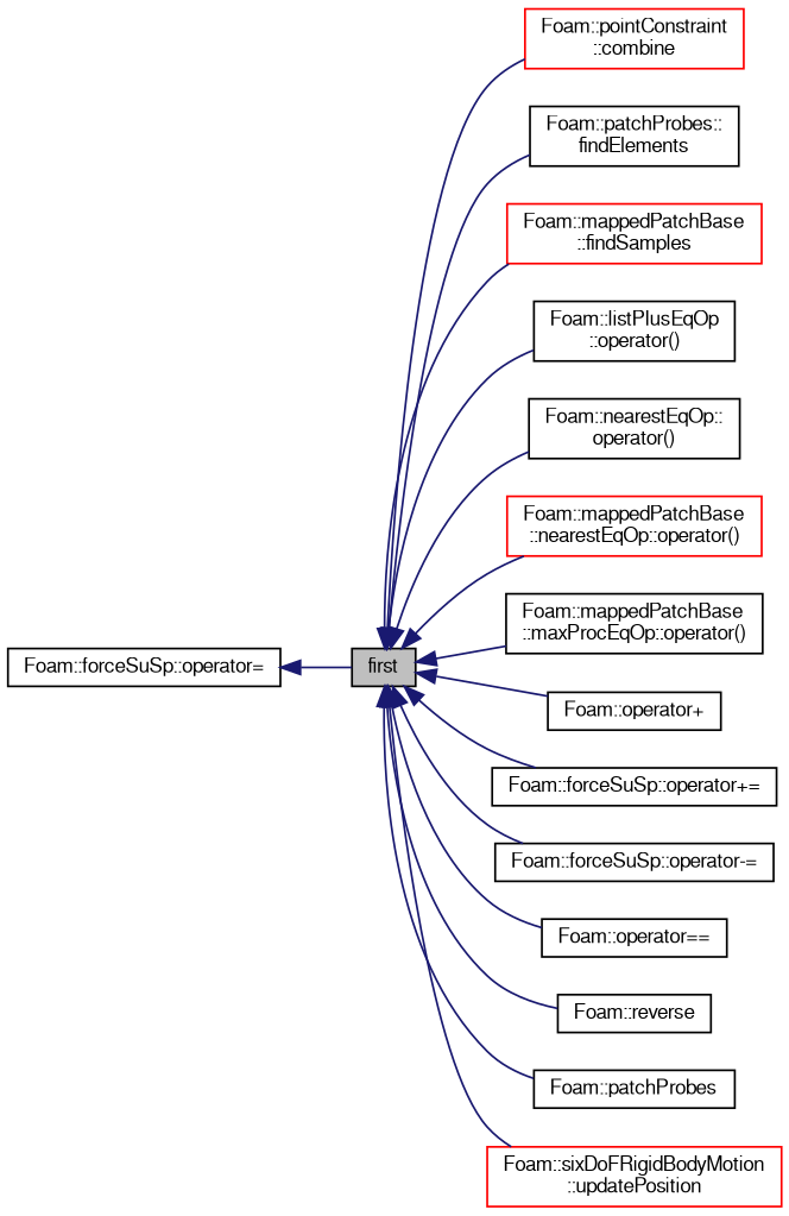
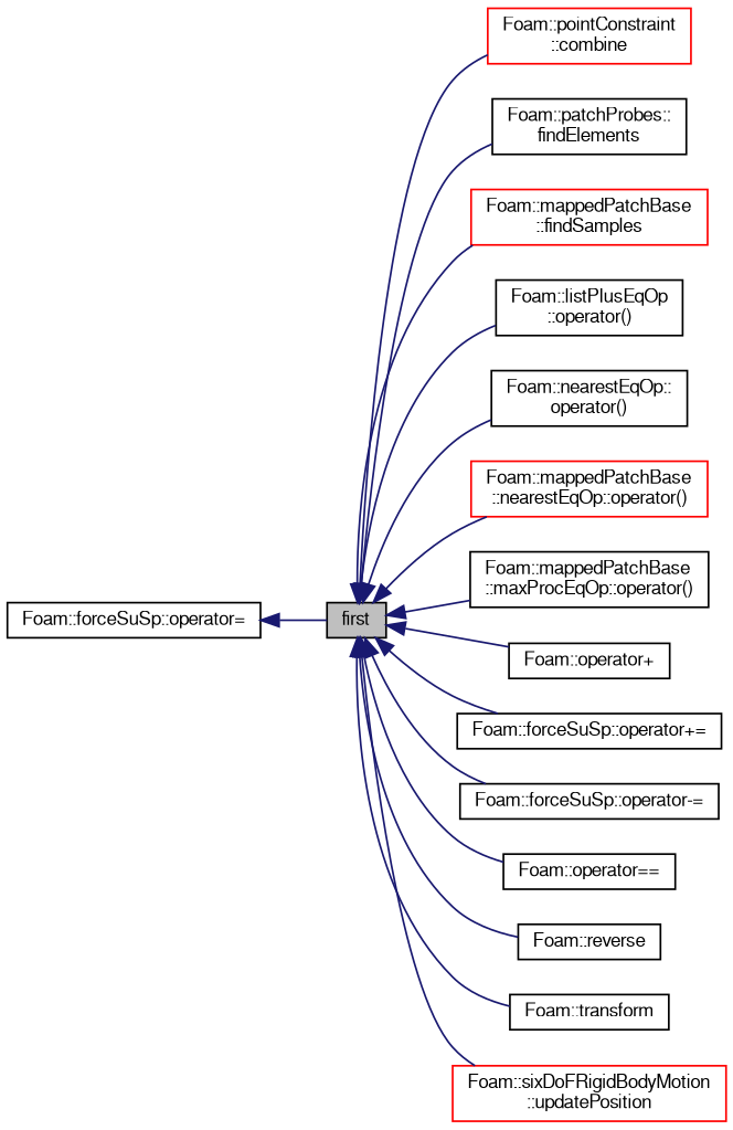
  digraph {
    rankdir=LR
    node [color=black fontname=FreeSans fontsize=10 shape=record]
    edge [color=midnightblue dir=back fontname=FreeSans fontsize=10 labelfontname=FreeSans labelfontsize=10 style=solid]
    n1 [fillcolor=grey75 fontcolor=black height=0.2 label=first style=filled width=0.4]
    n2 [color=red height=0.2 label="Foam::pointConstraint\l::combine" width=0.4]
    n3 [height=0.2 label="Foam::patchProbes::\lfindElements" width=0.4]
    n4 [color=red height=0.2 label="Foam::mappedPatchBase\l::findSamples" width=0.4]
    n5 [height=0.2 label="Foam::listPlusEqOp\l::operator()" width=0.4]
    n6 [height=0.2 label="Foam::nearestEqOp::\loperator()" width=0.4]
    n7 [color=red height=0.2 label="Foam::mappedPatchBase\l::nearestEqOp::operator()" width=0.4]
    n8 [height=0.2 label="Foam::mappedPatchBase\l::maxProcEqOp::operator()" width=0.4]
    n9 [height=0.2 label="Foam::operator+" width=0.4]
    n10 [height=0.2 label="Foam::forceSuSp::operator+=" width=0.4]
    n11 [height=0.2 label="Foam::forceSuSp::operator-=" width=0.4]
    n12 [height=0.2 label="Foam::operator==" width=0.4]
    n13 [height=0.2 label="Foam::reverse" width=0.4]
-   n14 [height=0.2 label="Foam::patchProbes" width=0.4]
+   n14 [height=0.2 label="Foam::transform" width=0.4]
    n15 [color=red height=0.2 label="Foam::sixDoFRigidBodyMotion\l::updatePosition" width=0.4]
    n16 [height=0.2 label="Foam::forceSuSp::operator=" width=0.4]
    n1 -> n2
    n1 -> n3
    n1 -> n4
    n1 -> n5
    n1 -> n6
    n1 -> n7
    n1 -> n8
    n1 -> n9
    n1 -> n10
    n1 -> n11
    n1 -> n12
    n1 -> n13
    n1 -> n14
    n1 -> n15
    n16 -> n1
  }
